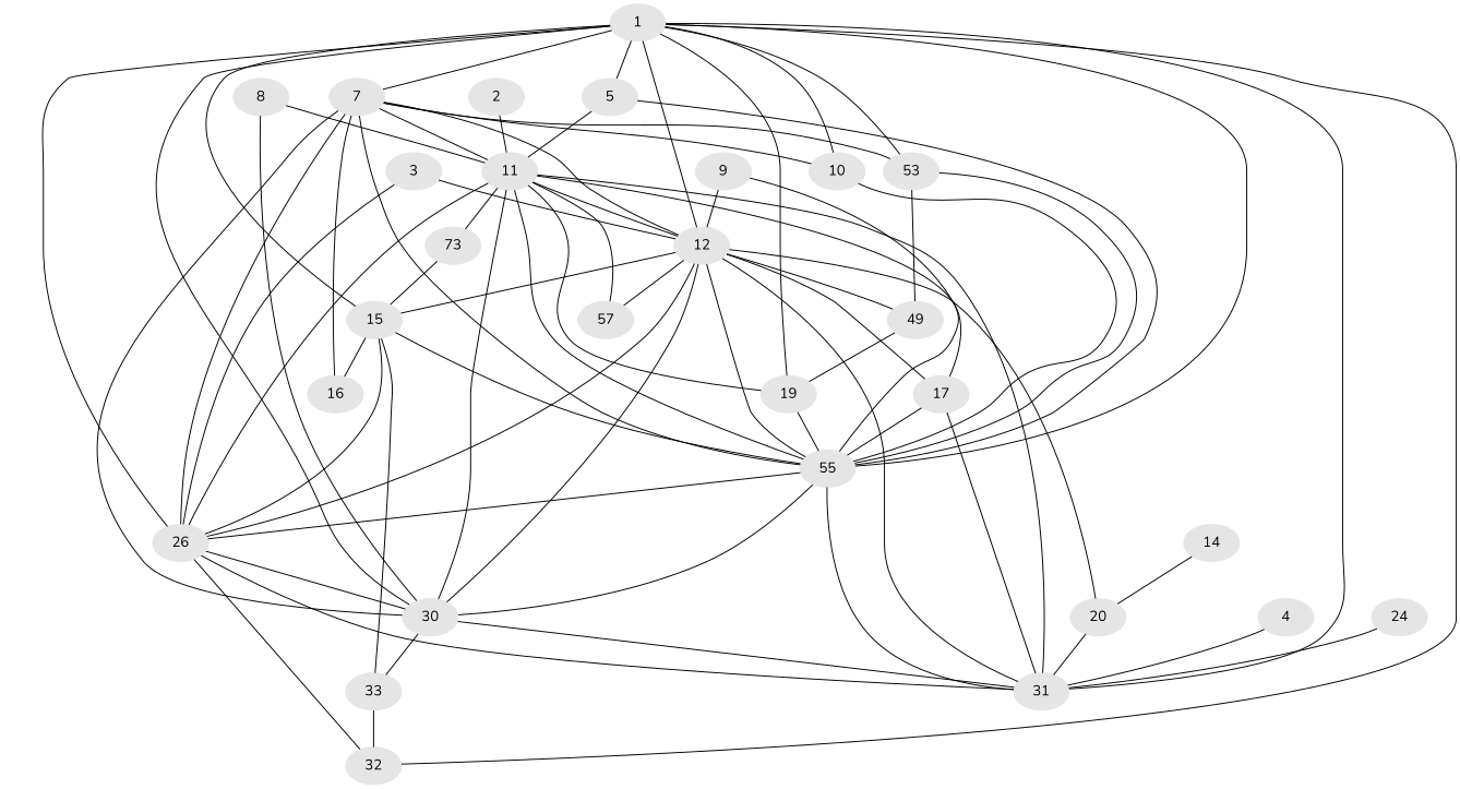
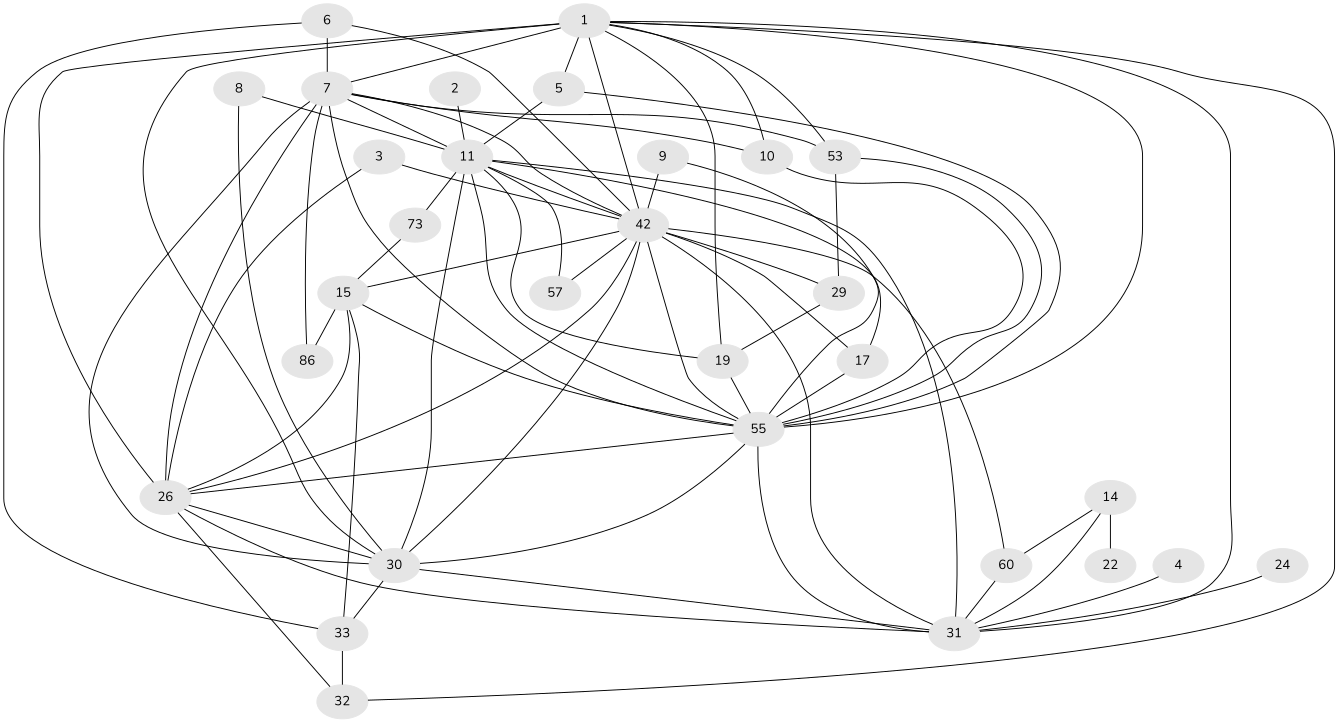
  graph {
    fontname=Nunito
    node [color=gray90 fontname=Nunito style=filled]
    edge [fontname=Nunito weight=1.0]
    1
    7
    10
-   12
+   12 [label=42]
    15
    19
    n7 [label=53]
    n8 [label=55]
    26
    30
    31
    32
    5
    11
-   16
+   16 [label=86]
    n16 [label=73]
    17
    n18 [label=57]
-   20
-   29 [label=49]
+   20 [label=60]
+   29
    33
    2
    3
    4
    9
+   6
    8
    24
    14
+   22
    1 -- 7 [weight=2.0]
    1 -- 10 [weight=2.0]
    1 -- 12 [weight=2.0]
-   1 -- 15 [weight=4.0]
    1 -- 19
    1 -- n7 [weight=2.0]
    1 -- n8 [weight=2.0]
    1 -- 26 [weight=2.0]
    1 -- 30 [weight=2.0]
    1 -- 31 [weight=2.0]
    1 -- 32
    1 -- 5 [weight=2.0]
    7 -- 10
    7 -- 12
    7 -- n7
    7 -- n8
    7 -- 26 [weight=3.0]
    7 -- 30
    7 -- 11
    7 -- 16 [weight=2.0]
    10 -- n8
    12 -- 15
    12 -- n8
    12 -- 26
    12 -- 30 [weight=2.0]
    12 -- 31 [weight=2.0]
    12 -- 17
    12 -- n18
    12 -- 20
    12 -- 29 [weight=2.0]
    15 -- n8
    15 -- 26
    15 -- 16 [weight=2.0]
    15 -- 33
    19 -- n8
    n7 -- n8
    n7 -- 29
    n8 -- 26 [weight=3.0]
    n8 -- 30
    n8 -- 31 [weight=2.0]
    26 -- 30
    26 -- 31
    26 -- 32
    30 -- 31
    30 -- 33
    5 -- n8
    5 -- 11
    11 -- 12
    11 -- 19
    11 -- n8
-   11 -- 26
    11 -- 30
    11 -- 31 [weight=2.0]
    11 -- n16
    11 -- 17
    11 -- n18
    n16 -- 15
    17 -- n8 [weight=2.0]
    20 -- 31 [weight=2.0]
    29 -- 19
    33 -- 32
    2 -- 11
    3 -- 12
    3 -- 26 [weight=2.0]
    4 -- 31
    9 -- 12
    9 -- n8
+   6 -- 7
+   6 -- 12
+   6 -- 33
    8 -- 30
    8 -- 11
    24 -- 31
-   17 -- 31
+   14 -- 31
    14 -- 20
+   14 -- 22
  }
